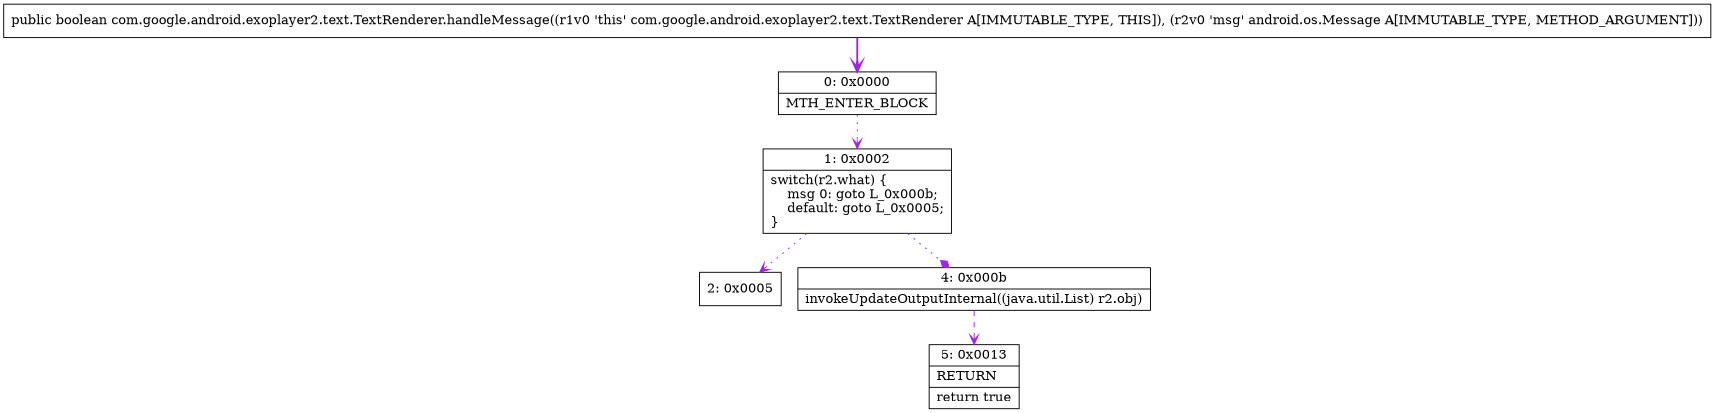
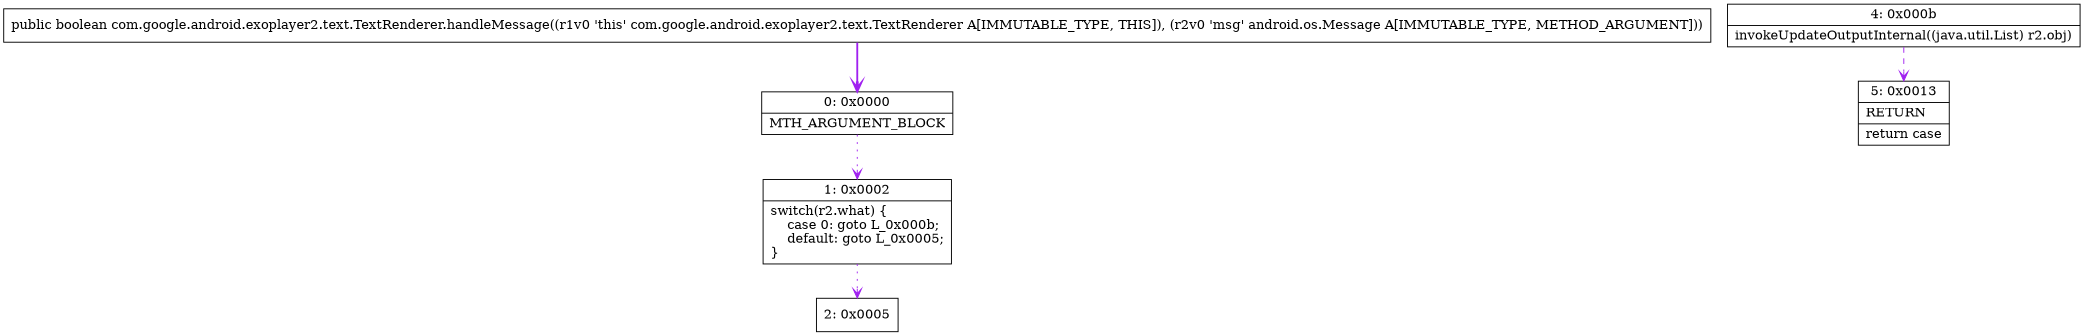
  digraph {
    node [shape=record]
    edge [arrowhead=vee color=purple style=dotted]
-   n1 [label="{0\:\ 0x0000|MTH_ENTER_BLOCK\l}"]
-   n2 [label="{1\:\ 0x0002|switch(r2.what) \{\l    msg 0: goto L_0x000b;\l    default: goto L_0x0005;\l\}\l}"]
+   n1 [label="{0\:\ 0x0000|MTH_ARGUMENT_BLOCK\l}"]
+   n2 [label="{1\:\ 0x0002|switch(r2.what) \{\l    case 0: goto L_0x000b;\l    default: goto L_0x0005;\l\}\l}"]
    n3 [label="{2\:\ 0x0005}"]
    n4 [label="{4\:\ 0x000b|invokeUpdateOutputInternal((java.util.List) r2.obj)\l}"]
-   n5 [label="{5\:\ 0x0013|RETURN\l|return true\l}"]
+   n5 [label="{5\:\ 0x0013|RETURN\l|return case\l}"]
    n6 [label="{public boolean com.google.android.exoplayer2.text.TextRenderer.handleMessage((r1v0 'this' com.google.android.exoplayer2.text.TextRenderer A[IMMUTABLE_TYPE, THIS]), (r2v0 'msg' android.os.Message A[IMMUTABLE_TYPE, METHOD_ARGUMENT])) }"]
    n1 -> n2
    n2 -> n3
-   n2 -> n4 [arrowhead=diamond]
    n4 -> n5 [style=dashed]
    n6 -> n1 [style=bold]
  }
